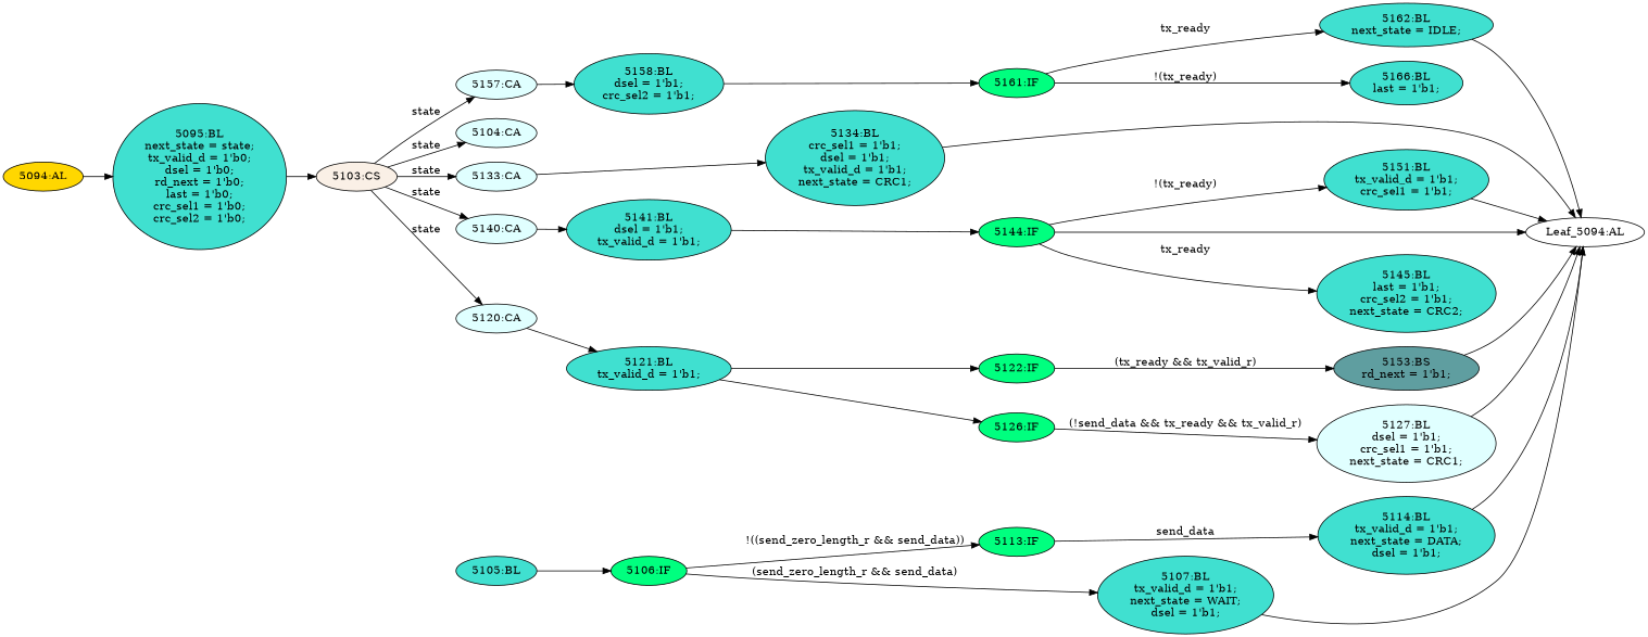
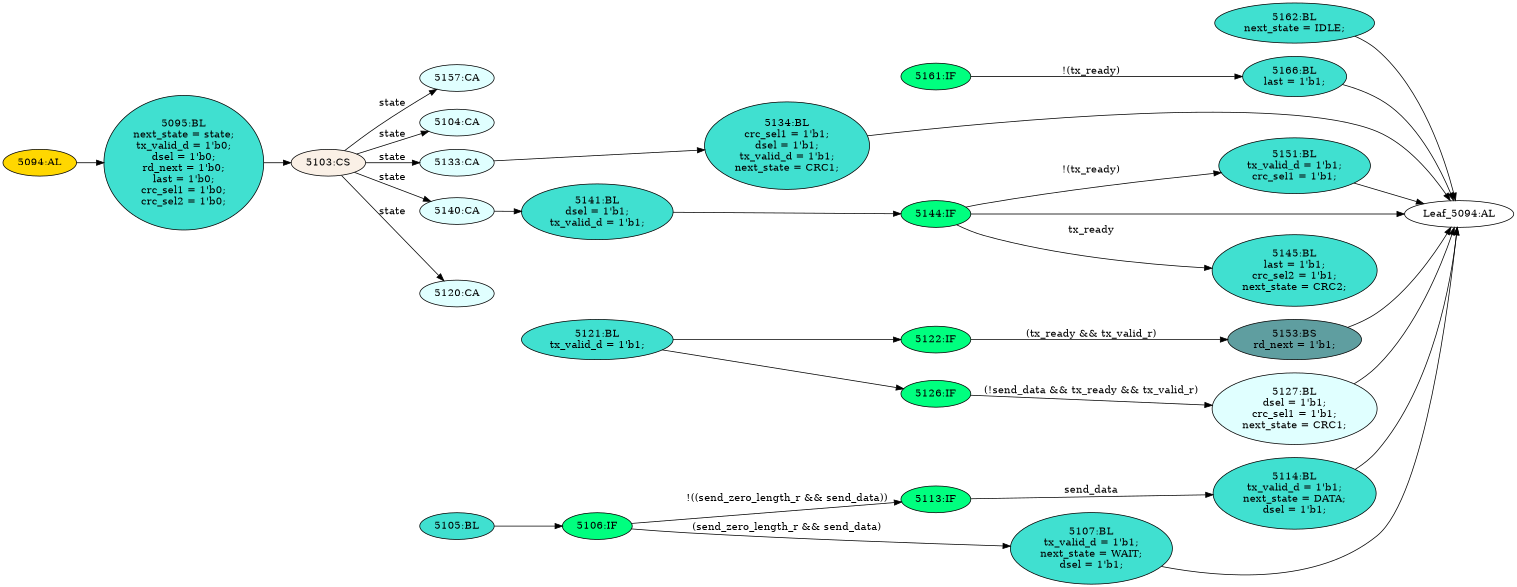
  strict digraph {
    rankdir=LR
    node [fillcolor=turquoise statements="[]" style=filled typ=Block]
    edge [cond="[]" lineno=None]
    n1 [ast="<pyverilog.vparser.ast.Block object at 0x7f13b5597350>" label="5151:BL\ntx_valid_d = 1'b1;\ncrc_sel1 = 1'b1;" statements="[<pyverilog.vparser.ast.BlockingSubstitution object at 0x7f13b55970d0>, <pyverilog.vparser.ast.BlockingSubstitution object at 0x7f13b5597210>]"]
    n2 [def_var="['dsel', 'tx_valid_d', 'last', 'crc_sel1', 'crc_sel2', 'rd_next', 'next_state']" label="Leaf_5094:AL" fillcolor="" statements="" style="" typ=""]
    n3 [ast="<pyverilog.vparser.ast.Block object at 0x7f13b5597c50>" label="5095:BL\nnext_state = state;\ntx_valid_d = 1'b0;\ndsel = 1'b0;\nrd_next = 1'b0;\nlast = 1'b0;\ncrc_sel1 = 1'b0;\ncrc_sel2 = 1'b0;" statements="[<pyverilog.vparser.ast.BlockingSubstitution object at 0x7f13b5597390>, <pyverilog.vparser.ast.BlockingSubstitution object at 0x7f13b55974d0>, <pyverilog.vparser.ast.BlockingSubstitution object at 0x7f13b5597610>, <pyverilog.vparser.ast.BlockingSubstitution object at 0x7f13b5597750>, <pyverilog.vparser.ast.BlockingSubstitution object at 0x7f13b5597890>, <pyverilog.vparser.ast.BlockingSubstitution object at 0x7f13b55979d0>, <pyverilog.vparser.ast.BlockingSubstitution object at 0x7f13b5597b10>]"]
    n4 [ast="<pyverilog.vparser.ast.CaseStatement object at 0x7f13b5597c90>" fillcolor=linen label="5103:CS" typ=CaseStatement]
    n5 [ast="<pyverilog.vparser.ast.Case object at 0x7f13b546ef90>" fillcolor=lightcyan label="5157:CA" typ=Case]
    n6 [ast="<pyverilog.vparser.ast.Case object at 0x7f13b5597d10>" fillcolor=lightcyan label="5104:CA" typ=Case]
    n7 [ast="<pyverilog.vparser.ast.Case object at 0x7f13b546e290>" fillcolor=lightcyan label="5133:CA" typ=Case]
    n8 [ast="<pyverilog.vparser.ast.Case object at 0x7f13b546e7d0>" fillcolor=lightcyan label="5140:CA" typ=Case]
    n9 [ast="<pyverilog.vparser.ast.Case object at 0x7f13b5479850>" fillcolor=lightcyan label="5120:CA" typ=Case]
-   n10 [ast="<pyverilog.vparser.ast.Block object at 0x7f13b547d050>" label="5158:BL\ndsel = 1'b1;\ncrc_sel2 = 1'b1;" statements="[<pyverilog.vparser.ast.BlockingSubstitution object at 0x7f13b547d090>, <pyverilog.vparser.ast.BlockingSubstitution object at 0x7f13b547d190>]"]
    n11 [ast="<pyverilog.vparser.ast.Block object at 0x7f13b55d4d90>" label="5134:BL\ncrc_sel1 = 1'b1;\ndsel = 1'b1;\ntx_valid_d = 1'b1;\nnext_state = CRC1;" statements="[<pyverilog.vparser.ast.BlockingSubstitution object at 0x7f13b546e2d0>, <pyverilog.vparser.ast.BlockingSubstitution object at 0x7f13b546e410>, <pyverilog.vparser.ast.BlockingSubstitution object at 0x7f13b546e550>, <pyverilog.vparser.ast.BlockingSubstitution object at 0x7f13b546e690>]"]
    n12 [ast="<pyverilog.vparser.ast.Block object at 0x7f13b546e850>" label="5141:BL\ndsel = 1'b1;\ntx_valid_d = 1'b1;" statements="[<pyverilog.vparser.ast.BlockingSubstitution object at 0x7f13b546e890>, <pyverilog.vparser.ast.BlockingSubstitution object at 0x7f13b546e9d0>]"]
    n13 [ast="<pyverilog.vparser.ast.Block object at 0x7f13b54798d0>" label="5121:BL\ntx_valid_d = 1'b1;" statements="[<pyverilog.vparser.ast.BlockingSubstitution object at 0x7f13b5479b50>]"]
    n14 [ast="<pyverilog.vparser.ast.IfStatement object at 0x7f13b547d310>" fillcolor=springgreen label="5161:IF" typ=IfStatement]
    n15 [ast="<pyverilog.vparser.ast.Block object at 0x7f13b547d4d0>" label="5162:BL\nnext_state = IDLE;" statements="[<pyverilog.vparser.ast.BlockingSubstitution object at 0x7f13b547d510>]"]
    n16 [ast="<pyverilog.vparser.ast.Block object at 0x7f13b547d390>" label="5166:BL\nlast = 1'b1;" statements="[<pyverilog.vparser.ast.BlockingSubstitution object at 0x7f13b547d350>]"]
    n17 [ast="<pyverilog.vparser.ast.Block object at 0x7f13b5597d90>" label="5105:BL"]
    n18 [ast="<pyverilog.vparser.ast.IfStatement object at 0x7f13b5597dd0>" fillcolor=springgreen label="5106:IF" typ=IfStatement]
    n19 [ast="<pyverilog.vparser.ast.IfStatement object at 0x7f13b546eb10>" fillcolor=springgreen label="5144:IF" typ=IfStatement]
    n20 [ast="<pyverilog.vparser.ast.IfStatement object at 0x7f13b5479910>" fillcolor=springgreen label="5122:IF" typ=IfStatement]
    n21 [ast="<pyverilog.vparser.ast.IfStatement object at 0x7f13b5479c90>" fillcolor=springgreen label="5126:IF" typ=IfStatement]
    n22 [ast="<pyverilog.vparser.ast.IfStatement object at 0x7f13b5597e50>" fillcolor=springgreen label="5113:IF" typ=IfStatement]
    n23 [ast="<pyverilog.vparser.ast.Block object at 0x7f13b5479350>" label="5107:BL\ntx_valid_d = 1'b1;\nnext_state = WAIT;\ndsel = 1'b1;" statements="[<pyverilog.vparser.ast.BlockingSubstitution object at 0x7f13b5479390>, <pyverilog.vparser.ast.BlockingSubstitution object at 0x7f13b54794d0>, <pyverilog.vparser.ast.BlockingSubstitution object at 0x7f13b5479610>]"]
    n24 [ast="<pyverilog.vparser.ast.Block object at 0x7f13b5597ed0>" label="5114:BL\ntx_valid_d = 1'b1;\nnext_state = DATA;\ndsel = 1'b1;" statements="[<pyverilog.vparser.ast.BlockingSubstitution object at 0x7f13b5597f10>, <pyverilog.vparser.ast.BlockingSubstitution object at 0x7f13b5479090>, <pyverilog.vparser.ast.BlockingSubstitution object at 0x7f13b54791d0>]"]
    n25 [ast="<pyverilog.vparser.ast.Always object at 0x7f13b547d650>" clk_sens=False fillcolor=gold label="5094:AL" sens="['state', 'send_data', 'tx_ready', 'tx_valid_r', 'send_zero_length_r']" typ=Always use_var="['send_data', 'tx_ready', 'state', 'tx_valid_r', 'send_zero_length_r']"]
    n26 [ast="<pyverilog.vparser.ast.Block object at 0x7f13b546eb50>" label="5145:BL\nlast = 1'b1;\ncrc_sel2 = 1'b1;\nnext_state = CRC2;" statements="[<pyverilog.vparser.ast.BlockingSubstitution object at 0x7f13b546eb90>, <pyverilog.vparser.ast.BlockingSubstitution object at 0x7f13b546ecd0>, <pyverilog.vparser.ast.BlockingSubstitution object at 0x7f13b546ee10>]"]
    n27 [ast="<pyverilog.vparser.ast.Block object at 0x7f13b5479cd0>" fillcolor=lightcyan label="5127:BL\ndsel = 1'b1;\ncrc_sel1 = 1'b1;\nnext_state = CRC1;" statements="[<pyverilog.vparser.ast.BlockingSubstitution object at 0x7f13b5479d10>, <pyverilog.vparser.ast.BlockingSubstitution object at 0x7f13b5479e50>, <pyverilog.vparser.ast.BlockingSubstitution object at 0x7f13b5479f90>]"]
    n28 [ast="<pyverilog.vparser.ast.BlockingSubstitution object at 0x7f13b5479950>" fillcolor=cadetblue label="5153:BS\nrd_next = 1'b1;" statements="[<pyverilog.vparser.ast.BlockingSubstitution object at 0x7f13b5479950>]" typ=BlockingSubstitution]
    n1 -> n2
    n3 -> n4
    n4 -> n5 [cond="['state']" label=state lineno=5103]
    n4 -> n6 [cond="['state']" label=state lineno=5103]
    n4 -> n7 [cond="['state']" label=state lineno=5103]
    n4 -> n8 [cond="['state']" label=state lineno=5103]
    n4 -> n9 [cond="['state']" label=state lineno=5103]
-   n5 -> n10
    n7 -> n11
    n8 -> n12
-   n9 -> n13
-   n10 -> n14
    n11 -> n2
    n12 -> n19
    n13 -> n20
    n13 -> n21
-   n14 -> n15 [cond="['tx_ready']" label=tx_ready lineno=5161]
    n14 -> n16 [cond="['tx_ready']" label="!(tx_ready)" lineno=5161]
    n15 -> n2
+   n16 -> n2
    n17 -> n18
    n18 -> n22 [cond="['send_zero_length_r', 'send_data']" label="!((send_zero_length_r && send_data))" lineno=5106]
    n18 -> n23 [cond="['send_zero_length_r', 'send_data']" label="(send_zero_length_r && send_data)" lineno=5106]
    n19 -> n1 [cond="['tx_ready']" label="!(tx_ready)" lineno=5144]
    n19 -> n2
    n19 -> n26 [cond="['tx_ready']" label=tx_ready lineno=5144]
    n20 -> n28 [cond="['tx_ready', 'tx_valid_r']" label="(tx_ready && tx_valid_r)" lineno=5122]
    n21 -> n27 [cond="['send_data', 'tx_ready', 'tx_valid_r']" label="(!send_data && tx_ready && tx_valid_r)" lineno=5126]
    n22 -> n24 [cond="['send_data']" label=send_data lineno=5113]
    n23 -> n2
    n24 -> n2
    n25 -> n3
    n27 -> n2
    n28 -> n2
  }
